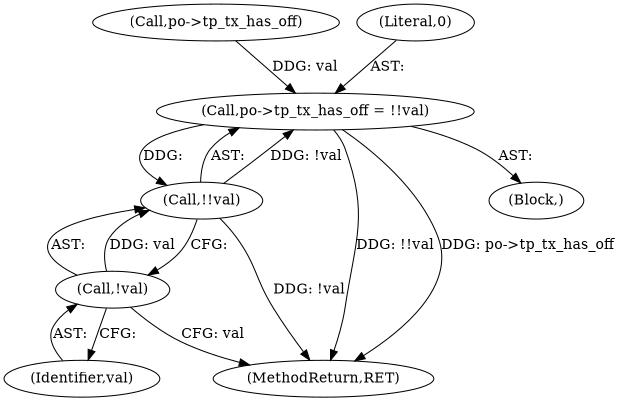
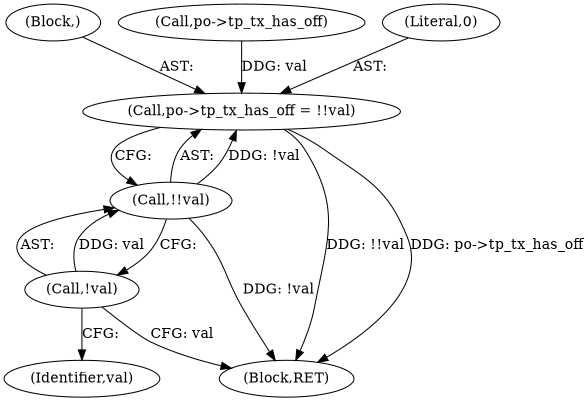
  digraph {
    n1 [label="(Call,po->tp_tx_has_off = !!val)"]
    n2 [label="(Call,!!val)"]
-   n3 [label="(MethodReturn,RET)"]
+   n3 [label="(Block,RET)"]
    n4 [label="(Block,)"]
    n5 [label="(Call,!val)"]
    n6 [label="(Identifier,val)"]
    n7 [label="(Call,po->tp_tx_has_off)"]
    n8 [label="(Literal,0)"]
-   n1 -> n2 [label="DDG: "]
+   n1 -> n2 [label="CFG: "]
    n1 -> n3 [label="DDG: !!val"]
    n1 -> n3 [label="DDG: po->tp_tx_has_off"]
-   n1 -> n4 [label="AST: "]
+   n4 -> n1 [label="AST: "]
    n2 -> n1 [label="AST: "]
    n2 -> n1 [label="DDG: !val"]
    n2 -> n3 [label="DDG: !val"]
    n2 -> n5 [label="CFG: "]
    n5 -> n2 [label="AST: "]
    n5 -> n2 [label="DDG: val"]
    n5 -> n3 [label="CFG: val"]
    n5 -> n6 [label="CFG: "]
-   n6 -> n5 [label="AST: "]
    n7 -> n1 [label="DDG: val"]
    n8 -> n1 [label="AST: "]
  }
